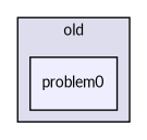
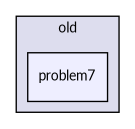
  digraph {
    compound=true
    fontname=Lato
-   n1 [fillcolor="#eeeeff" fontname=Lato fontsize=10 label=problem0 pencolor=black shape=box style=filled]
+   n1 [fillcolor="#eeeeff" fontname=Lato fontsize=10 label=problem7 pencolor=black shape=box style=filled]
    subgraph cluster_1 {
      bgcolor="#ddddee"
      fontsize=10
      label=old
      pencolor=black
      n1
    }
  }
